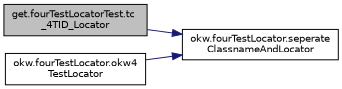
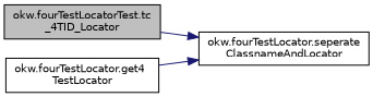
  digraph {
    rankdir=LR
    node [color=black fillcolor=white fontname=Helvetica fontsize=10 shape=record style=filled]
    edge [color=midnightblue fontname=Helvetica fontsize=10 labelfontname=Helvetica labelfontsize=10 style=solid]
-   n1 [fillcolor=grey75 fontcolor=black height=0.2 label="get.fourTestLocatorTest.tc\l_4TID_Locator" width=0.4]
+   n1 [fillcolor=grey75 fontcolor=black height=0.2 label="okw.fourTestLocatorTest.tc\l_4TID_Locator" width=0.4]
    n2 [height=0.2 label="okw.fourTestLocator.seperate\lClassnameAndLocator" width=0.4]
-   n3 [height=0.2 label="okw.fourTestLocator.okw4\lTestLocator" width=0.4]
+   n3 [height=0.2 label="okw.fourTestLocator.get4\lTestLocator" width=0.4]
    n1 -> n2
    n3 -> n2
  }
